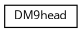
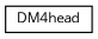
  digraph {
    rankdir=TB
    fontname="Open Sans"
-   n1 [color=black fillcolor=white fontname="Open Sans" fontsize=10 height=0.2 label=DM9head shape=record style=filled width=0.4]
+   n1 [color=black fillcolor=white fontname="Open Sans" fontsize=10 height=0.2 label=DM4head shape=record style=filled width=0.4]
  }
